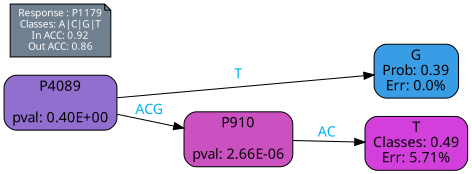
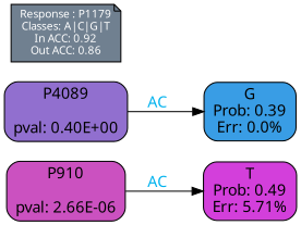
  digraph {
    fontname="Noto Sans"
    rankdir=LR
    ranksep=equally
    splines=polylines
    node [color=black fontname="Noto Sans" shape=box style="filled, rounded"]
    edge [fontcolor=deepskyblue2 fontname="Noto Sans"]
-   n1 [fillcolor="#d33fdb" label="T\nClasses: 0.49\nErr: 5.71%"]
+   n1 [fillcolor="#d33fdb" label="T\nProb: 0.49\nErr: 5.71%"]
    n2 [fillcolor="#399de5" label="G\nProb: 0.39\nErr: 0.0%"]
    n3 [align=left fillcolor=slategray fontcolor=white fontsize=10 label="Response : P1179\nClasses: A|C|G|T\nIn ACC: 0.92\nOut ACC: 0.86\n" shape=note style=filled]
    n4 [fillcolor="#916fcf" label="P4089\n\npval: 0.40E+00"]
    n5 [fillcolor="#cb51c0" label="P910\n\npval: 2.66E-06"]
    subgraph sub_1 {
      rank=same
      n1
      n2
    }
    subgraph sub_2 {
      rank=same
      n3
      n4
    }
-   n4 -> n2 [label=T]
-   n4 -> n5 [label=ACG]
+   n4 -> n2 [label=AC]
    n5 -> n1 [label=AC]
  }
